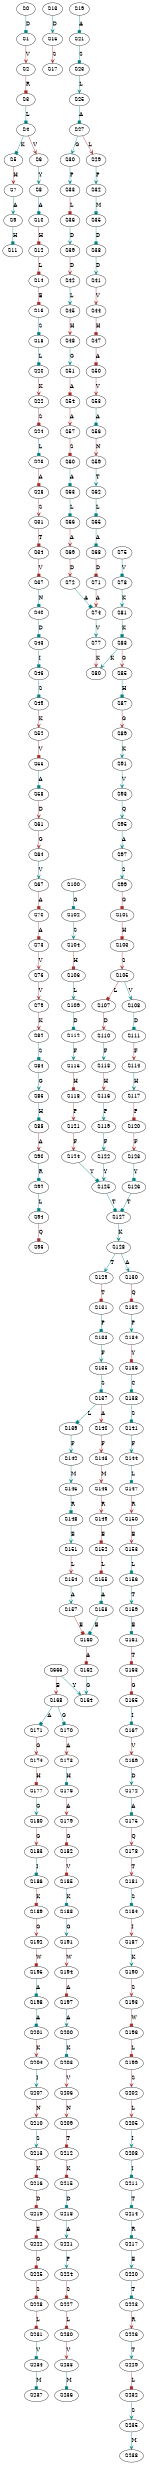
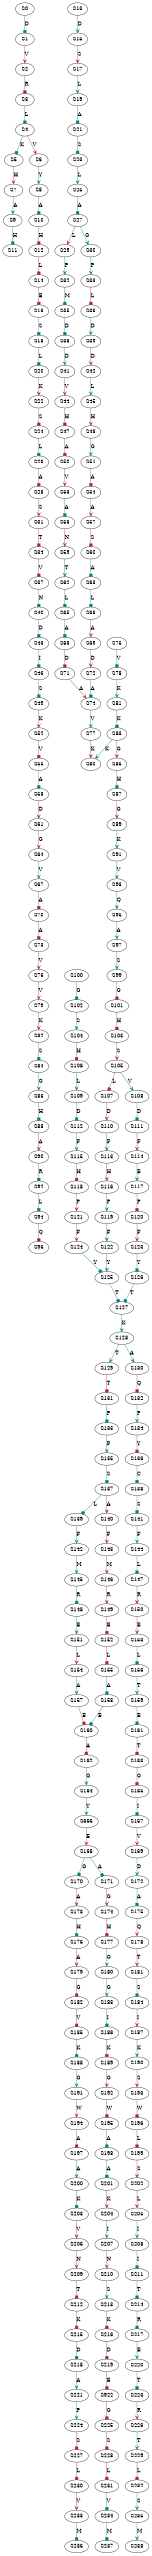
  strict digraph {
    fontname="DejaVu Serif"
    node [fontname="DejaVu Serif"]
    edge [arrowhead=box color=teal fontname="DejaVu Serif"]
    S0
    S1
    S2
    S3
    S4
    S5
    S6
    S7
    S8
    S9
    S10
    S11
    S12
    S14
    S13
    S15
    S16
    S17
    S18
    S19
    S20
    S21
    S22
    S23
    S24
    S25
    S26
    S27
    S28
    S29
    S30
    S31
    S32
    S33
    S34
    S35
    S36
    S37
    S38
    S39
    S40
    S41
    S42
    S43
    S44
    S45
    S46
    S47
    S48
    S49
    S50
    S51
    S52
    S53
    S54
    S55
    S56
    S57
    S58
    S59
    S60
    S61
    S62
    S63
    S64
    S65
    S66
    S67
    S68
    S69
    S70
    S71
    S72
    S73
    S74
    S76
    S77
    S75
    S78
    S79
    S80
    S81
    S82
    S83
    S84
    S85
    S86
    S87
    S88
    S89
    S90
    S91
    S92
    S93
    S94
    S95
    S96
    S97
    S99
    S101
    S100
    S102
    S103
    S104
    S105
    S106
    S107
    S108
    S109
    S110
    S111
    S112
    S113
    S114
    S115
    S116
    S117
    S118
    S119
    S120
    S121
    S122
    S123
    S124
    S125
    S126
    S127
    S128
    S129
    S130
    S131
    S132
    S133
    S134
    S135
    S136
    S137
    S138
    S139
    S140
    S141
    S142
    S143
    S144
    S145
    S146
    S147
    S148
    S149
    S150
    S151
    S152
    S153
    S154
    S155
    S156
    S157
    S158
    S159
    S160
    S161
    S162
    S163
    S164
    S165
    n166 [label=S666]
    S167
    S168
    S169
    S170
    S171
    S172
    S173
    S174
    S175
    S176
    S177
    S178
    S179
    S180
    S181
    S182
    S183
    S184
    S185
    S186
    S187
    S188
    S189
    S190
    S191
    S192
    S193
    S194
    S195
    S196
    S197
    S198
    S199
    S200
    S201
    S202
    S203
    S204
    S205
    S206
    S207
    S208
    S209
    S210
    S211
    S212
    S213
    S214
    S215
    S216
    S217
    S218
    S219
    S220
    S221
-   S222
+   S222 [label=S922]
    S223
    S224
    S225
    S226
    S227
    S228
    S229
    S230
    S231
    S232
    S233
    S234
    S235
    S236
    S237
    S238
    S0 -> S1 [label=D]
    S1 -> S2 [arrowhead=vee color=brown label=V]
    S2 -> S3 [color=brown label=R]
    S3 -> S4 [label=L]
    S4 -> S5 [label=K]
    S4 -> S6 [arrowhead=vee color=brown label=V]
    S5 -> S7 [arrowhead=vee color=brown label=H]
    S6 -> S8 [arrowhead=vee label=Y]
    S7 -> S9 [arrowhead=vee label=A]
    S8 -> S10 [label=A]
    S9 -> S11 [label=H]
    S10 -> S12 [color=brown label=H]
    S12 -> S14 [color=brown label=L]
    S14 -> S16 [color=brown label=E]
    S13 -> S15 [arrowhead=vee label=D]
    S15 -> S17 [arrowhead=vee color=brown label=S]
    S16 -> S18 [label=S]
+   S17 -> S19 [arrowhead=vee label=L]
    S18 -> S20 [label=L]
    S19 -> S21 [label=A]
    S20 -> S22 [arrowhead=vee color=brown label=K]
    S21 -> S23 [label=S]
    S22 -> S24 [color=brown label=S]
    S23 -> S25 [arrowhead=vee label=L]
    S24 -> S26 [label=L]
    S25 -> S27 [label=A]
    S26 -> S28 [color=brown label=A]
    S27 -> S29 [arrowhead=vee color=brown label=L]
    S27 -> S30 [arrowhead=vee label=G]
    S28 -> S31 [arrowhead=vee color=brown label=S]
    S29 -> S32 [arrowhead=vee label=P]
    S30 -> S33 [arrowhead=vee label=P]
    S31 -> S34 [color=brown label=T]
    S32 -> S35 [label=M]
    S33 -> S36 [color=brown label=L]
    S34 -> S37 [color=brown label=V]
    S35 -> S38 [label=D]
    S36 -> S39 [arrowhead=vee label=D]
    S37 -> S40 [label=N]
    S38 -> S41 [arrowhead=vee label=D]
    S39 -> S42 [arrowhead=vee color=brown label=D]
    S40 -> S43 [label=D]
    S41 -> S44 [arrowhead=vee color=brown label=V]
    S42 -> S45 [arrowhead=vee label=L]
    S43 -> S46 [label=I]
    S44 -> S47 [color=brown label=H]
    S45 -> S48 [arrowhead=vee color=brown label=H]
    S46 -> S49 [label=S]
    S47 -> S50 [color=brown label=A]
    S48 -> S51 [arrowhead=vee label=G]
    S49 -> S52 [arrowhead=vee color=brown label=K]
    S50 -> S53 [arrowhead=vee color=brown label=V]
    S51 -> S54 [color=brown label=A]
    S52 -> S55 [color=brown label=V]
    S53 -> S56 [label=A]
    S54 -> S57 [arrowhead=vee color=brown label=A]
    S55 -> S58 [label=A]
    S56 -> S59 [arrowhead=vee color=brown label=N]
    S57 -> S60 [color=brown label=S]
    S58 -> S61 [arrowhead=vee color=brown label=D]
    S59 -> S62 [arrowhead=vee label=T]
    S60 -> S63 [label=A]
    S61 -> S64 [arrowhead=vee color=brown label=G]
    S62 -> S65 [label=L]
    S63 -> S66 [label=L]
    S64 -> S67 [arrowhead=vee label=V]
    S65 -> S68 [label=A]
    S66 -> S69 [arrowhead=vee color=brown label=A]
    S67 -> S70 [color=brown label=A]
    S68 -> S71 [color=brown label=D]
    S69 -> S72 [arrowhead=vee color=brown label=D]
    S70 -> S73 [color=brown label=A]
    S71 -> S74 [arrowhead=vee color=brown label=A]
    S72 -> S74 [label=A]
    S73 -> S76 [arrowhead=vee color=brown label=V]
    S74 -> S77 [arrowhead=vee label=V]
    S76 -> S79 [arrowhead=vee color=brown label=V]
    S77 -> S80 [arrowhead=vee color=brown label=K]
    S75 -> S78 [label=V]
    S78 -> S81 [arrowhead=vee label=K]
    S79 -> S82 [arrowhead=vee color=brown label=K]
    S81 -> S83 [label=K]
    S82 -> S84 [label=S]
    S83 -> S80 [arrowhead=vee label=K]
    S83 -> S85 [arrowhead=vee color=brown label=G]
    S84 -> S86 [arrowhead=vee label=G]
    S85 -> S87 [label=H]
    S86 -> S88 [label=H]
    S87 -> S89 [arrowhead=vee color=brown label=G]
    S88 -> S90 [arrowhead=vee color=brown label=A]
    S89 -> S91 [arrowhead=vee label=K]
    S90 -> S92 [label=R]
    S91 -> S93 [arrowhead=vee label=V]
    S92 -> S94 [label=L]
    S93 -> S95 [arrowhead=vee label=Q]
    S94 -> S96 [color=brown label=Q]
    S95 -> S97 [arrowhead=vee label=A]
    S97 -> S99 [arrowhead=vee label=S]
    S99 -> S101 [color=brown label=G]
    S101 -> S103 [color=brown label=H]
    S100 -> S102 [label=G]
    S102 -> S104 [arrowhead=vee label=S]
    S103 -> S105 [arrowhead=vee color=brown label=S]
    S104 -> S106 [color=brown label=H]
    S105 -> S107 [color=brown label=L]
    S105 -> S108 [arrowhead=vee label=V]
    S106 -> S109 [arrowhead=vee label=L]
    S107 -> S110 [arrowhead=vee color=brown label=D]
    S108 -> S111 [label=D]
    S109 -> S112 [label=D]
    S110 -> S113 [arrowhead=vee label=F]
    S111 -> S114 [arrowhead=vee color=brown label=F]
    S112 -> S115 [arrowhead=vee label=F]
    S113 -> S116 [arrowhead=vee color=brown label=H]
-   S114 -> S117 [arrowhead=vee label=H]
+   S114 -> S117 [arrowhead=vee label=E]
    S115 -> S118 [color=brown label=H]
    S116 -> S119 [arrowhead=vee label=P]
    S117 -> S120 [color=brown label=P]
    S118 -> S121 [arrowhead=vee color=brown label=P]
    S119 -> S122 [arrowhead=vee label=F]
    S120 -> S123 [arrowhead=vee color=brown label=F]
    S121 -> S124 [arrowhead=vee color=brown label=F]
    S122 -> S125 [arrowhead=vee label=Y]
    S123 -> S126 [label=Y]
    S124 -> S125 [label=Y]
    S125 -> S127 [label=T]
    S126 -> S127 [label=T]
    S127 -> S128 [arrowhead=vee label=K]
    S128 -> S129 [arrowhead=vee label=T]
    S128 -> S130 [arrowhead=vee label=A]
    S129 -> S131 [color=brown label=T]
    S130 -> S132 [color=brown label=Q]
    S131 -> S133 [label=P]
    S132 -> S134 [arrowhead=vee label=P]
    S133 -> S135 [arrowhead=vee label=F]
    S134 -> S136 [color=brown label=Y]
    S135 -> S137 [label=S]
    S136 -> S138 [label=C]
    S137 -> S139 [label=L]
    S137 -> S140 [arrowhead=vee color=brown label=A]
    S138 -> S141 [label=S]
    S139 -> S142 [arrowhead=vee label=F]
    S140 -> S143 [arrowhead=vee color=brown label=F]
    S141 -> S144 [arrowhead=vee label=F]
    S142 -> S145 [arrowhead=vee label=M]
    S143 -> S146 [arrowhead=vee color=brown label=M]
    S144 -> S147 [label=L]
    S145 -> S148 [label=R]
    S146 -> S149 [arrowhead=vee color=brown label=R]
    S147 -> S150 [arrowhead=vee color=brown label=R]
    S148 -> S151 [arrowhead=vee label=E]
    S149 -> S152 [color=brown label=E]
    S150 -> S153 [arrowhead=vee color=brown label=E]
    S151 -> S154 [arrowhead=vee color=brown label=L]
    S152 -> S155 [color=brown label=L]
    S153 -> S156 [label=L]
    S154 -> S157 [arrowhead=vee label=A]
    S155 -> S158 [label=A]
    S156 -> S159 [arrowhead=vee label=T]
    S157 -> S160 [color=brown label=E]
    S158 -> S160 [label=E]
    S159 -> S161 [label=E]
    S160 -> S162 [color=brown label=A]
    S161 -> S163 [color=brown label=T]
    S162 -> S164 [arrowhead=vee label=G]
    S163 -> S165 [color=brown label=G]
-   n166 -> S164 [arrowhead=vee label=Y]
+   S164 -> n166 [arrowhead=vee label=Y]
    S165 -> S167 [label=I]
    n166 -> S168 [arrowhead=vee color=brown label=E]
    S167 -> S169 [arrowhead=vee color=brown label=V]
    S168 -> S170 [label=G]
    S168 -> S171 [label=A]
    S169 -> S172 [arrowhead=vee label=D]
    S170 -> S173 [arrowhead=vee color=brown label=A]
    S171 -> S174 [arrowhead=vee color=brown label=G]
    S172 -> S175 [label=A]
    S173 -> S176 [label=H]
    S174 -> S177 [color=brown label=H]
    S175 -> S178 [arrowhead=vee color=brown label=Q]
    S176 -> S179 [arrowhead=vee color=brown label=A]
    S177 -> S180 [arrowhead=vee label=G]
    S178 -> S181 [arrowhead=vee color=brown label=T]
    S179 -> S182 [color=brown label=G]
-   S180 -> S183 [arrowhead=vee color=brown label=G]
+   S180 -> S183 [arrowhead=vee label=G]
    S181 -> S184 [label=S]
    S182 -> S185 [color=brown label=V]
    S183 -> S186 [label=I]
    S184 -> S187 [arrowhead=vee color=brown label=I]
    S185 -> S188 [label=K]
    S186 -> S189 [color=brown label=K]
    S187 -> S190 [arrowhead=vee label=K]
    S188 -> S191 [arrowhead=vee label=G]
    S189 -> S192 [arrowhead=vee color=brown label=G]
    S190 -> S193 [arrowhead=vee color=brown label=S]
    S191 -> S194 [arrowhead=vee color=brown label=W]
    S192 -> S195 [color=brown label=W]
    S193 -> S196 [color=brown label=W]
    S194 -> S197 [color=brown label=A]
    S195 -> S198 [label=A]
    S196 -> S199 [color=brown label=L]
    S197 -> S200 [arrowhead=vee label=A]
    S198 -> S201 [label=A]
    S199 -> S202 [arrowhead=vee color=brown label=S]
    S200 -> S203 [label=K]
    S201 -> S204 [arrowhead=vee color=brown label=K]
    S202 -> S205 [arrowhead=vee color=brown label=L]
    S203 -> S206 [arrowhead=vee color=brown label=V]
    S204 -> S207 [arrowhead=vee label=I]
    S205 -> S208 [arrowhead=vee label=I]
    S206 -> S209 [arrowhead=vee color=brown label=N]
    S207 -> S210 [arrowhead=vee color=brown label=N]
    S208 -> S211 [label=I]
    S209 -> S212 [color=brown label=T]
    S210 -> S213 [arrowhead=vee label=S]
    S211 -> S214 [label=T]
    S212 -> S215 [color=brown label=K]
    S213 -> S216 [color=brown label=K]
    S214 -> S217 [label=R]
    S215 -> S218 [label=D]
    S216 -> S219 [color=brown label=D]
    S217 -> S220 [arrowhead=vee label=E]
    S218 -> S221 [arrowhead=vee label=A]
    S219 -> S222 [color=brown label=E]
    S220 -> S223 [label=T]
    S221 -> S224 [arrowhead=vee label=P]
    S222 -> S225 [color=brown label=G]
    S223 -> S226 [arrowhead=vee color=brown label=R]
    S224 -> S227 [color=brown label=S]
    S225 -> S228 [color=brown label=S]
    S226 -> S229 [arrowhead=vee label=T]
    S227 -> S230 [color=brown label=L]
    S228 -> S231 [color=brown label=L]
    S229 -> S232 [color=brown label=L]
    S230 -> S233 [arrowhead=vee color=brown label=V]
    S231 -> S234 [label=V]
    S232 -> S235 [arrowhead=vee label=S]
    S233 -> S236 [label=M]
    S234 -> S237 [label=M]
    S235 -> S238 [arrowhead=vee label=M]
  }
